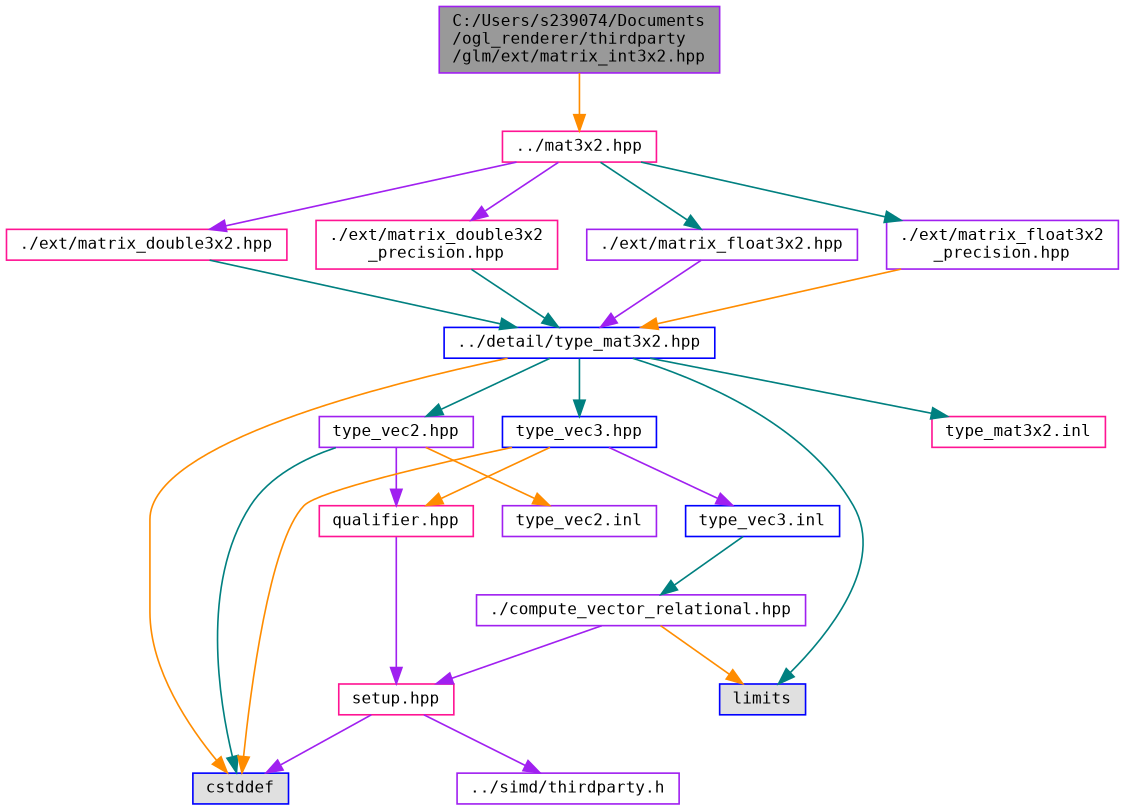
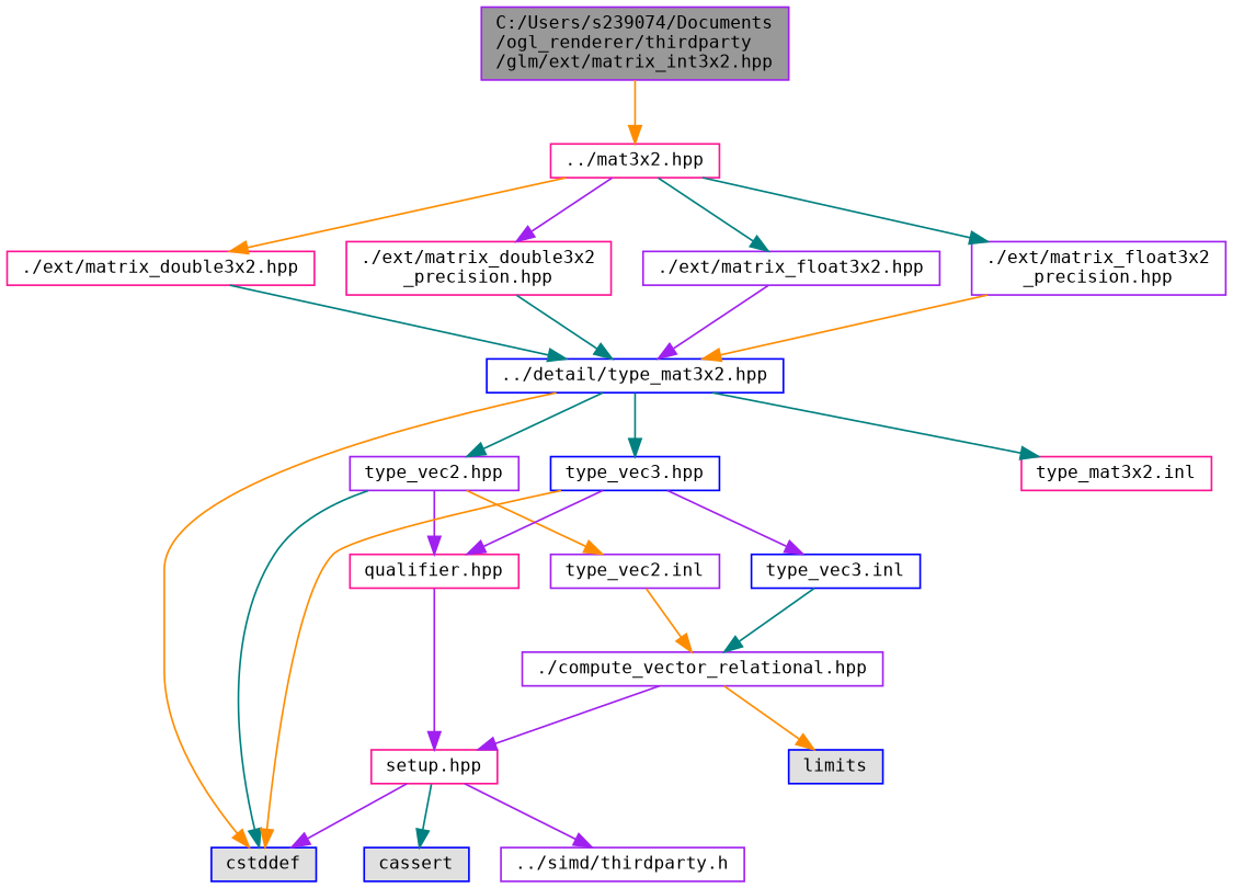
  digraph {
    node [color=purple fillcolor=white fontname=Terminal fontsize=10 shape=box style=filled]
    edge [color=teal fontname=Terminal fontsize=10 labelfontname=Helvetica labelfontsize=10 style=solid]
    n1 [fillcolor=grey60 fontcolor=black height=0.2 label="C:/Users/s239074/Documents\l/ogl_renderer/thirdparty\l/glm/ext/matrix_int3x2.hpp" width=0.4]
    n2 [color=deeppink height=0.2 label="../mat3x2.hpp" width=0.4]
    n3 [color=deeppink height=0.2 label="./ext/matrix_double3x2.hpp" width=0.4]
    n4 [color=deeppink height=0.2 label="./ext/matrix_double3x2\l_precision.hpp" width=0.4]
    n5 [height=0.2 label="./ext/matrix_float3x2.hpp" width=0.4]
    n6 [height=0.2 label="./ext/matrix_float3x2\l_precision.hpp" width=0.4]
    n7 [color=blue height=0.2 label="../detail/type_mat3x2.hpp" width=0.4]
    n8 [height=0.2 label="type_vec2.hpp" width=0.4]
    n9 [color=blue fillcolor="#E0E0E0" height=0.2 label=cstddef width=0.4]
    n10 [color=blue fillcolor="#E0E0E0" height=0.2 label=limits width=0.4]
    n11 [color=blue height=0.2 label="type_vec3.hpp" width=0.4]
    n12 [color=deeppink height=0.2 label="type_mat3x2.inl" width=0.4]
    n13 [color=deeppink height=0.2 label="qualifier.hpp" width=0.4]
    n14 [height=0.2 label="type_vec2.inl" width=0.4]
    n15 [color=blue height=0.2 label="type_vec3.inl" width=0.4]
    n16 [color=deeppink height=0.2 label="setup.hpp" width=0.4]
    n17 [height=0.2 label="./compute_vector_relational.hpp" width=0.4]
+   n18 [color=blue fillcolor="#E0E0E0" height=0.2 label=cassert width=0.4]
    n19 [height=0.2 label="../simd/thirdparty.h" width=0.4]
    n1 -> n2 [color=darkorange]
-   n2 -> n3 [color=purple]
+   n2 -> n3 [color=darkorange]
    n2 -> n4 [color=purple]
    n2 -> n5
    n2 -> n6
    n3 -> n7
    n4 -> n7
    n5 -> n7 [color=purple]
    n6 -> n7 [color=darkorange]
    n7 -> n8
    n7 -> n9 [color=darkorange]
-   n7 -> n10
    n7 -> n11
    n7 -> n12
    n8 -> n9
    n8 -> n13 [color=purple]
    n8 -> n14 [color=darkorange]
    n11 -> n9 [color=darkorange]
-   n11 -> n13 [color=darkorange]
+   n11 -> n13 [color=purple]
    n11 -> n15 [color=purple]
    n13 -> n16 [color=purple]
+   n14 -> n17 [color=darkorange]
    n15 -> n17
    n16 -> n9 [color=purple]
+   n16 -> n18
    n16 -> n19 [color=purple]
    n17 -> n10 [color=darkorange]
    n17 -> n16 [color=purple]
  }
